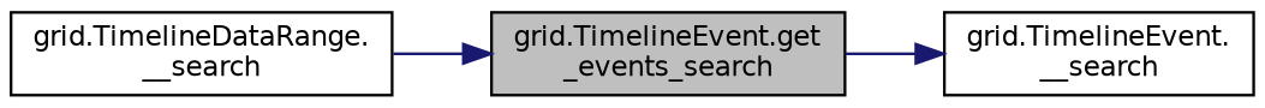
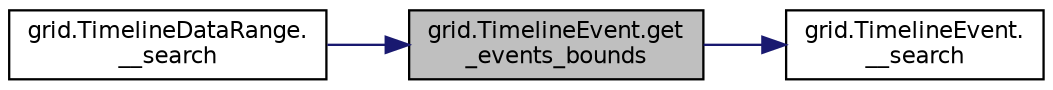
  digraph {
    rankdir=LR
    node [color=black fillcolor=white fontname=Helvetica fontsize=10 shape=record style=filled]
    edge [color=midnightblue fontname=Helvetica fontsize=10 labelfontname=Helvetica labelfontsize=10 style=solid]
-   n1 [fillcolor=grey75 fontcolor=black height=0.2 label="grid.TimelineEvent.get\l_events_search" width=0.4]
+   n1 [fillcolor=grey75 fontcolor=black height=0.2 label="grid.TimelineEvent.get\l_events_bounds" width=0.4]
    n2 [height=0.2 label="grid.TimelineEvent.\l__search" width=0.4]
    n3 [height=0.2 label="grid.TimelineDataRange.\l__search" width=0.4]
    n1 -> n2
    n3 -> n1
  }
